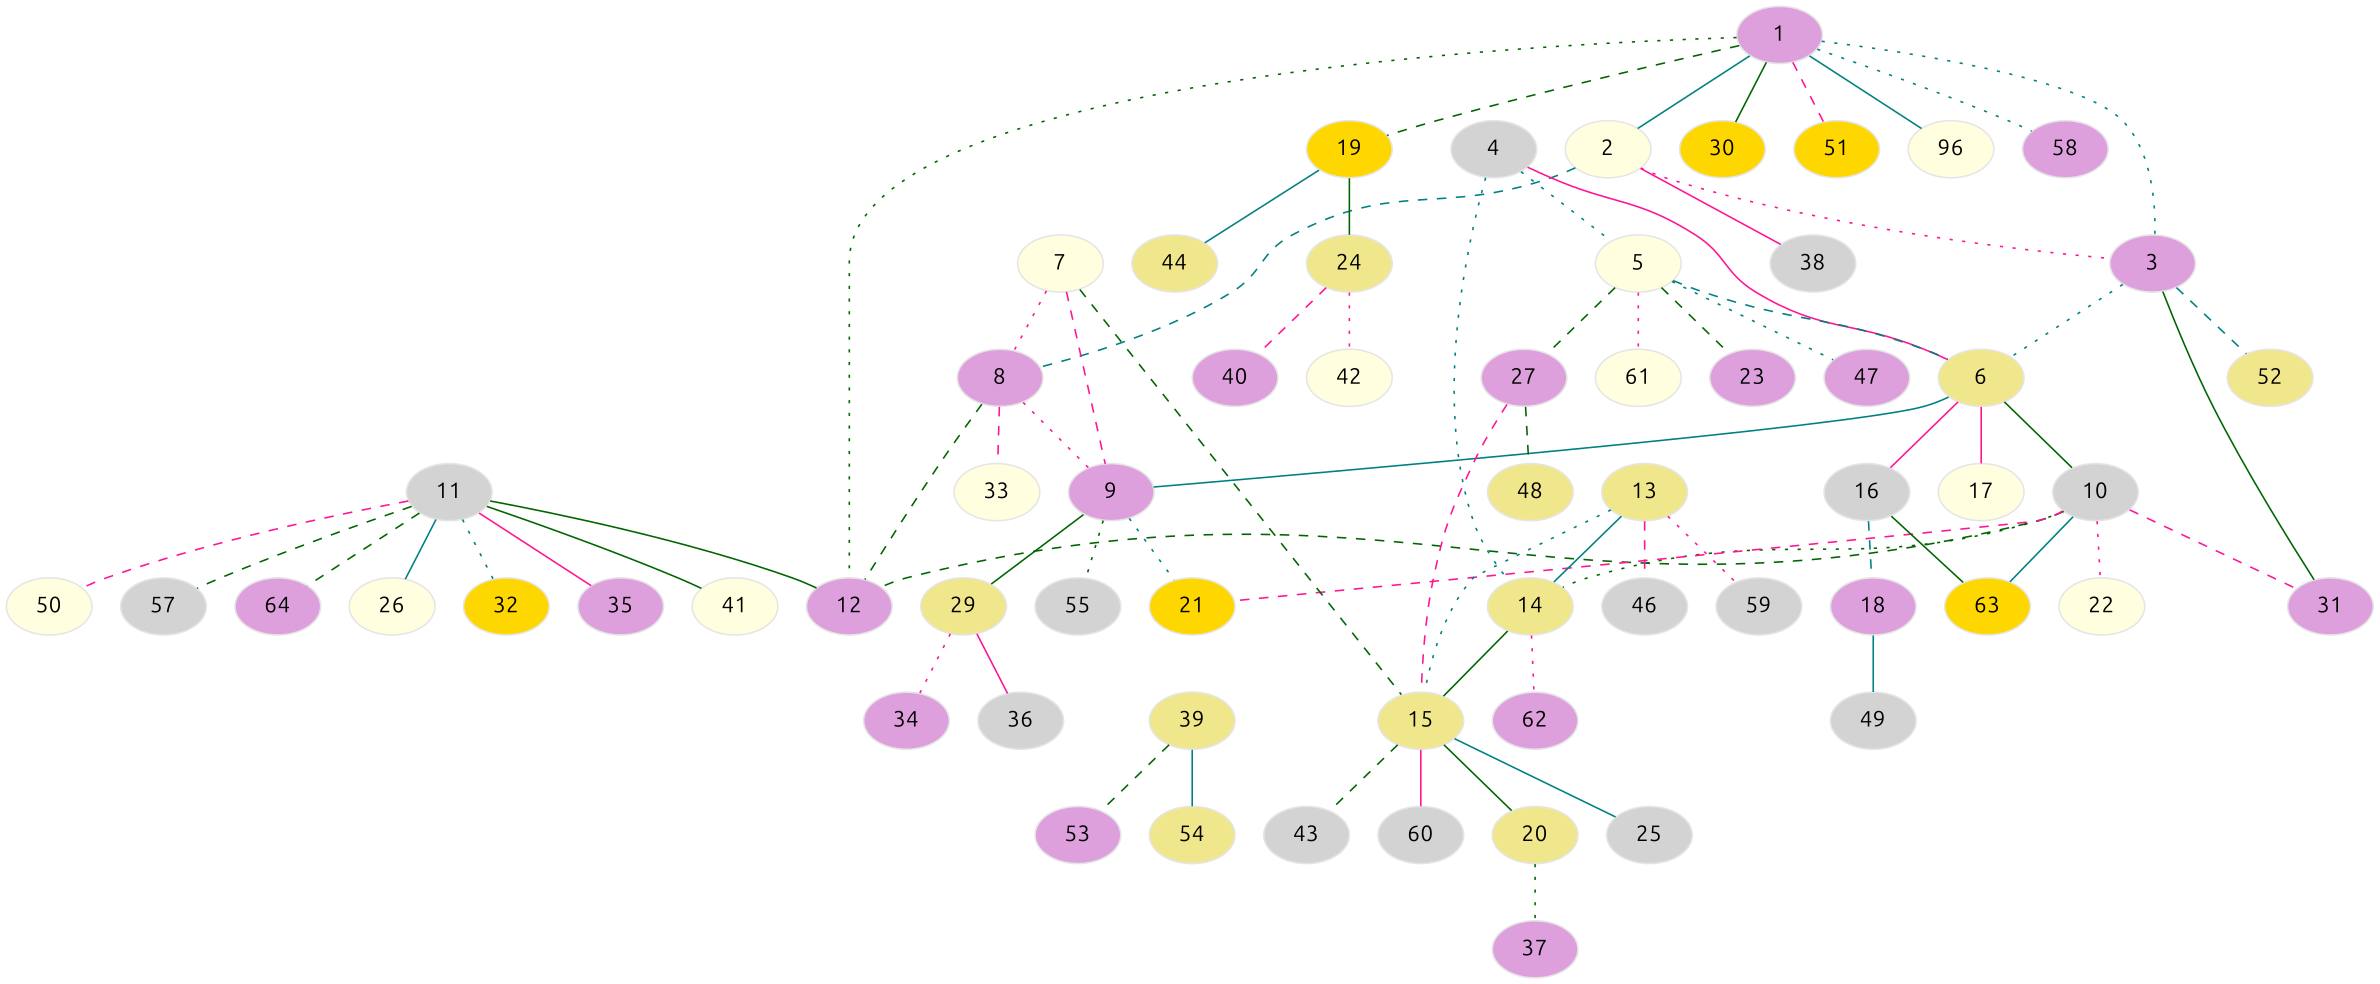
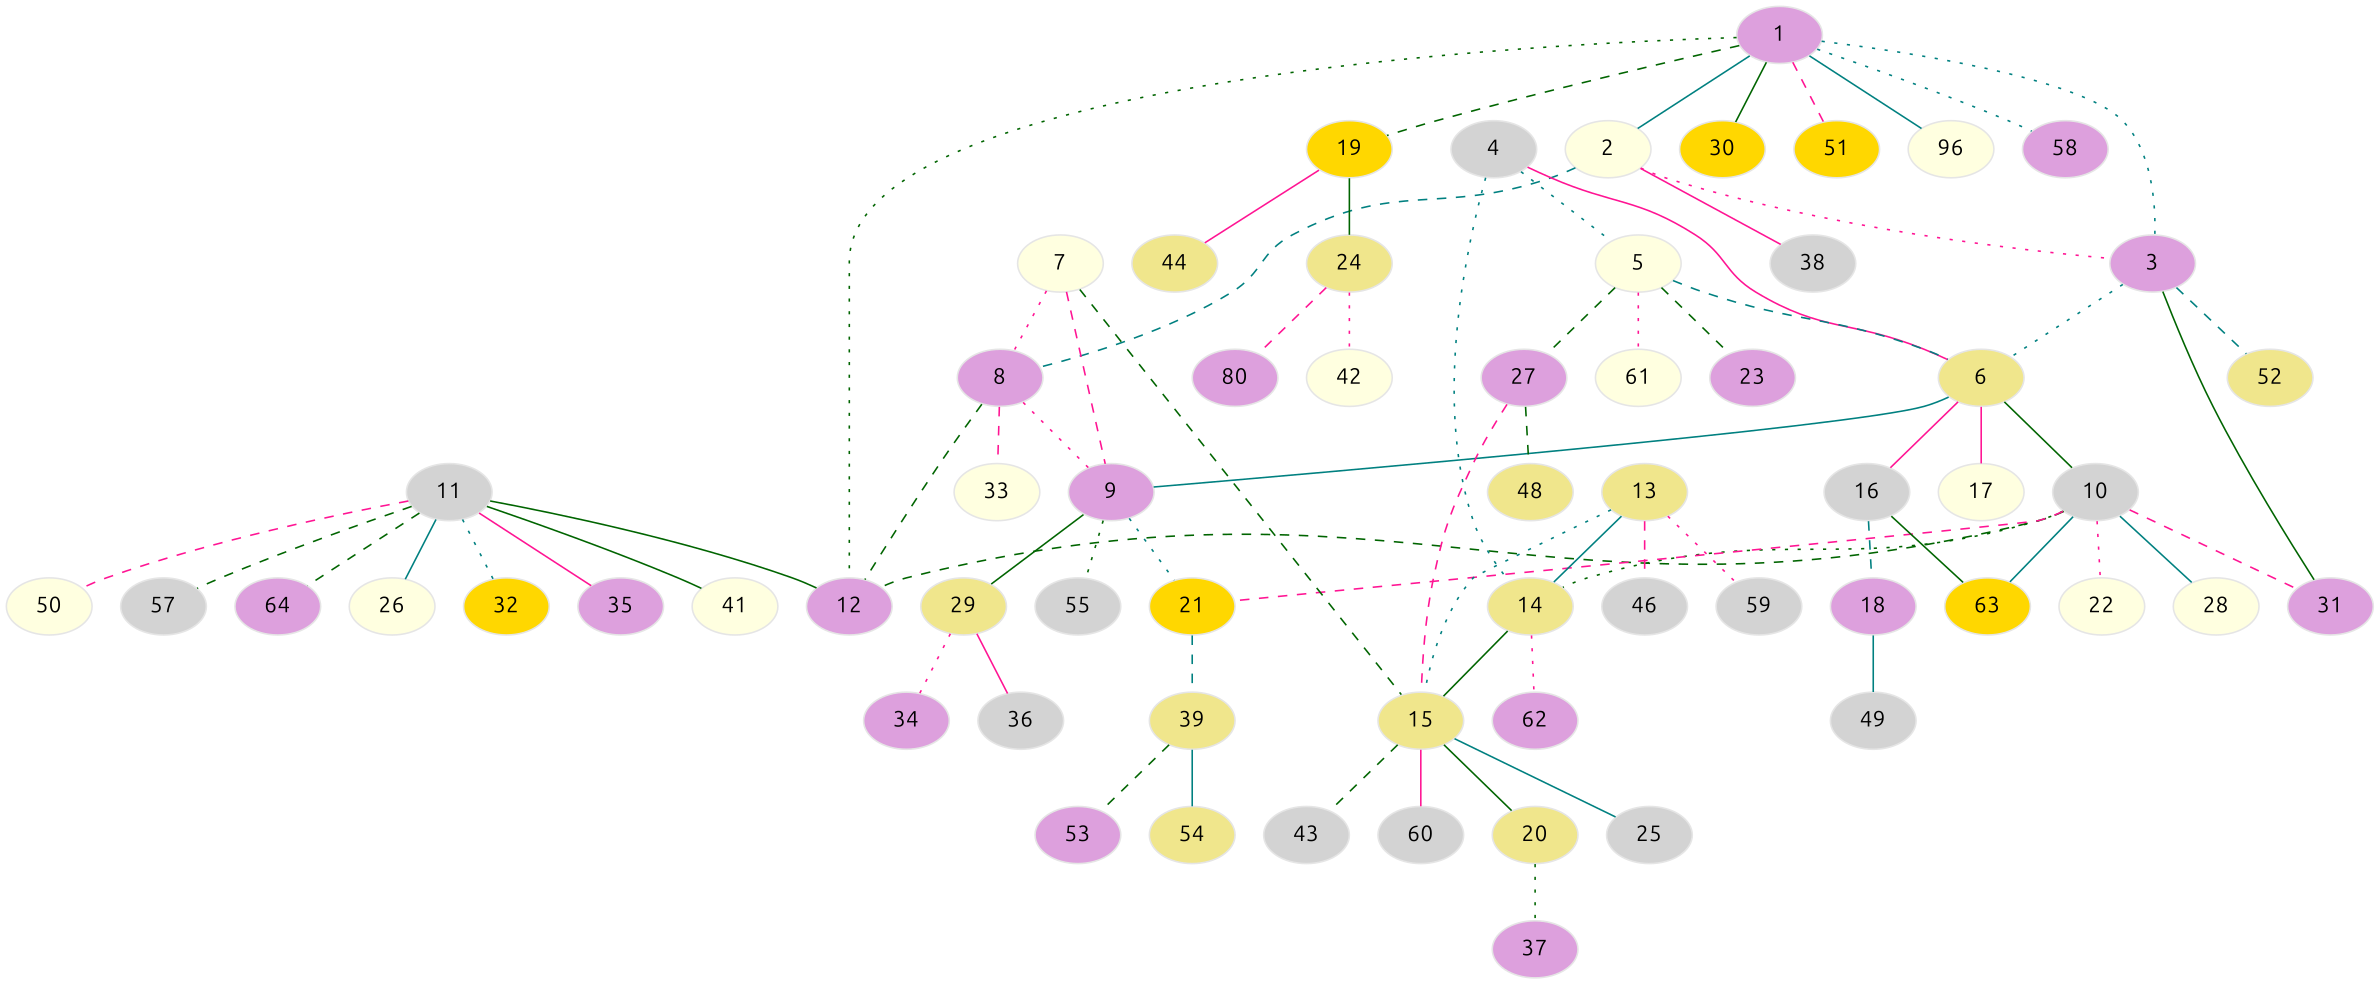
  graph {
    fontname=Ubuntu
    node [color=gray90 fillcolor=plum fontname=Ubuntu style=filled]
    edge [color=deeppink fontname=Ubuntu style=solid]
    2 [fillcolor=lightyellow]
    1
    3
    12
    19 [fillcolor=gold]
    30 [fillcolor=gold]
    51 [fillcolor=gold]
    n8 [fillcolor=lightyellow label=96]
    58
    8
    38 [fillcolor=lightgrey]
    6 [fillcolor=khaki]
    31
    52 [fillcolor=khaki]
    24 [fillcolor=khaki]
    44 [fillcolor=khaki]
    9
    33 [fillcolor=lightyellow]
    15 [fillcolor=khaki]
    20 [fillcolor=khaki]
    25 [fillcolor=lightgrey]
    43 [fillcolor=lightgrey]
    60 [fillcolor=lightgrey]
    10 [fillcolor=lightgrey]
    16 [fillcolor=lightgrey]
    17 [fillcolor=lightyellow]
    4 [fillcolor=lightgrey]
    5 [fillcolor=lightyellow]
    14 [fillcolor=khaki]
    23
    27
-   47
    61 [fillcolor=lightyellow]
    62
    48 [fillcolor=khaki]
    21 [fillcolor=gold]
    29 [fillcolor=khaki]
    55 [fillcolor=lightgrey]
    22 [fillcolor=lightyellow]
+   28 [fillcolor=lightyellow]
    63 [fillcolor=gold]
    18
    7 [fillcolor=lightyellow]
    39 [fillcolor=khaki]
    34
    36 [fillcolor=lightgrey]
    11 [fillcolor=lightgrey]
    26 [fillcolor=lightyellow]
    32 [fillcolor=gold]
    35
    41 [fillcolor=lightyellow]
    50 [fillcolor=lightyellow]
    57 [fillcolor=lightgrey]
    64
    13 [fillcolor=khaki]
    46 [fillcolor=lightgrey]
    59 [fillcolor=lightgrey]
    37
    49 [fillcolor=lightgrey]
-   40
+   40 [label=80]
    42 [fillcolor=lightyellow]
    53
    54 [fillcolor=khaki]
    2 -- 3 [style=dotted]
    2 -- 8 [color=teal style=dashed]
    2 -- 38
    1 -- 2 [color=teal]
    1 -- 3 [color=teal style=dotted]
    1 -- 12 [color=darkgreen style=dotted]
    1 -- 19 [color=darkgreen style=dashed]
    1 -- 30 [color=darkgreen]
    1 -- 51 [style=dashed]
    1 -- n8 [color=teal]
    1 -- 58 [color=teal style=dotted]
    3 -- 6 [color=teal style=dotted]
    3 -- 31 [color=darkgreen]
    3 -- 52 [color=teal style=dashed]
    19 -- 24 [color=darkgreen]
-   19 -- 44 [color=teal]
+   19 -- 44
    8 -- 12 [color=darkgreen style=dashed]
    8 -- 9 [style=dotted]
    8 -- 33 [style=dashed]
    6 -- 9 [color=teal]
    6 -- 10 [color=darkgreen]
    6 -- 16
    6 -- 17
    24 -- 40 [style=dashed]
    24 -- 42 [style=dotted]
    9 -- 21 [color=teal style=dotted]
    9 -- 29 [color=darkgreen]
    9 -- 55 [color=darkgreen style=dotted]
    15 -- 20 [color=darkgreen]
    15 -- 25 [color=teal]
    15 -- 43 [color=darkgreen style=dashed]
    15 -- 60
    20 -- 37 [color=darkgreen style=dotted]
    10 -- 12 [color=darkgreen style=dashed]
    10 -- 31 [style=dashed]
    10 -- 14 [color=darkgreen style=dotted]
    10 -- 21 [style=dashed]
    10 -- 22 [style=dotted]
+   10 -- 28 [color=teal]
    10 -- 63 [color=teal]
    16 -- 63 [color=darkgreen]
    16 -- 18 [color=teal style=dashed]
    4 -- 6
    4 -- 5 [color=teal style=dotted]
    4 -- 14 [color=teal style=dotted]
    5 -- 6 [color=teal style=dashed]
    5 -- 23 [color=darkgreen style=dashed]
    5 -- 27 [color=darkgreen style=dashed]
-   5 -- 47 [color=teal style=dotted]
    5 -- 61 [style=dotted]
    14 -- 15 [color=darkgreen]
    14 -- 62 [style=dotted]
    27 -- 15 [style=dashed]
    27 -- 48 [color=darkgreen style=dashed]
+   21 -- 39 [color=teal style=dashed]
    29 -- 34 [style=dotted]
    29 -- 36
    18 -- 49 [color=teal]
    7 -- 8 [style=dotted]
    7 -- 9 [style=dashed]
    7 -- 15 [color=darkgreen style=dashed]
    39 -- 53 [color=darkgreen style=dashed]
    39 -- 54 [color=teal]
    11 -- 12 [color=darkgreen]
    11 -- 26 [color=teal]
    11 -- 32 [color=teal style=dotted]
    11 -- 35
    11 -- 41 [color=darkgreen]
    11 -- 50 [style=dashed]
    11 -- 57 [color=darkgreen style=dashed]
    11 -- 64 [color=darkgreen style=dashed]
    13 -- 15 [color=teal style=dotted]
    13 -- 14 [color=teal]
    13 -- 46 [style=dashed]
    13 -- 59 [style=dotted]
  }
